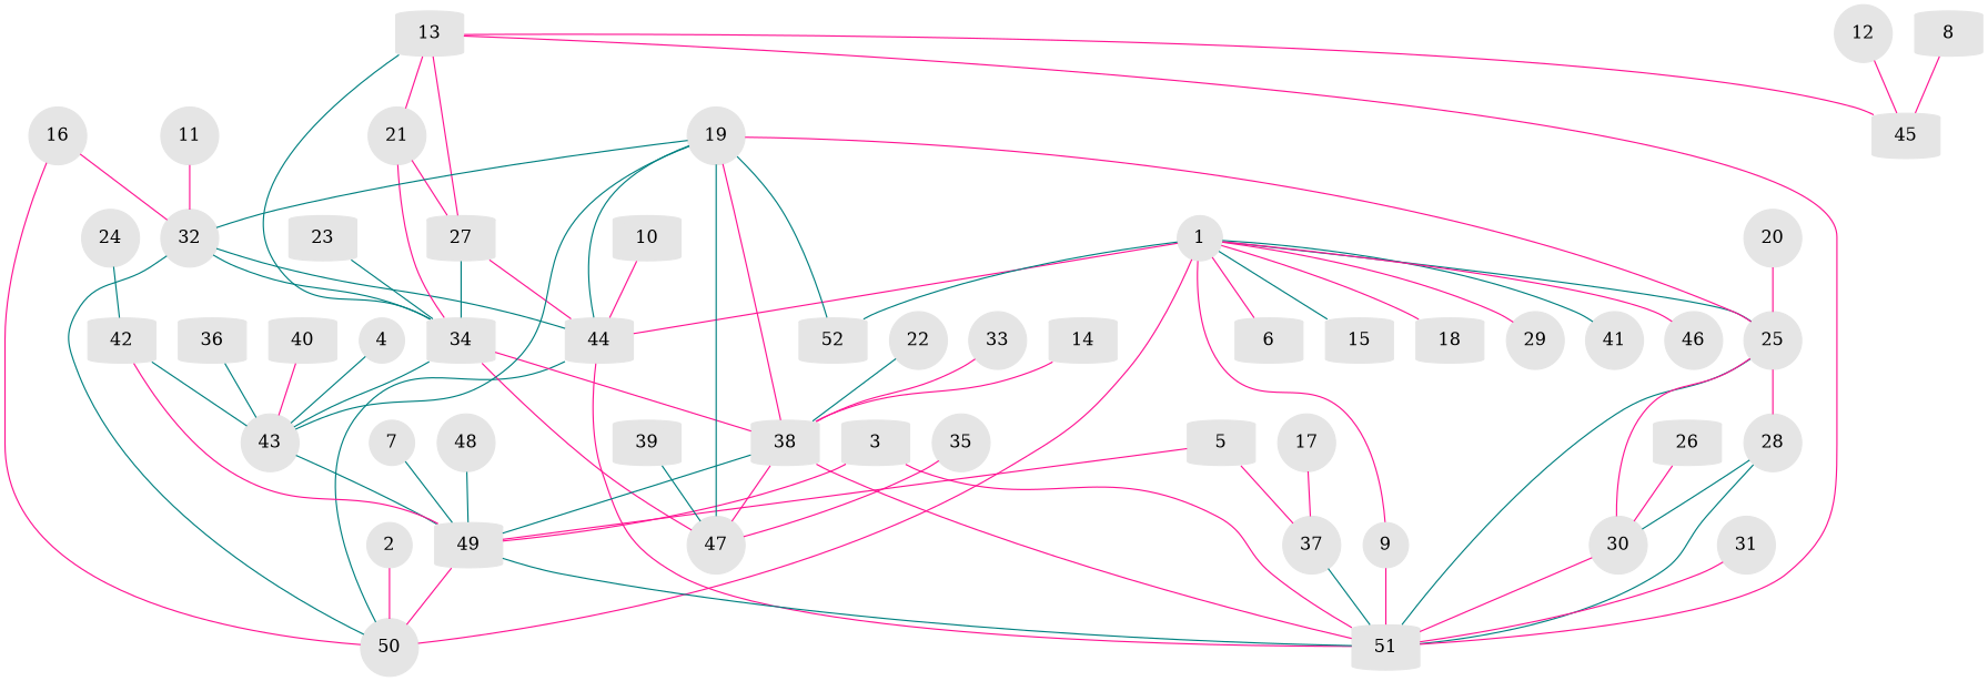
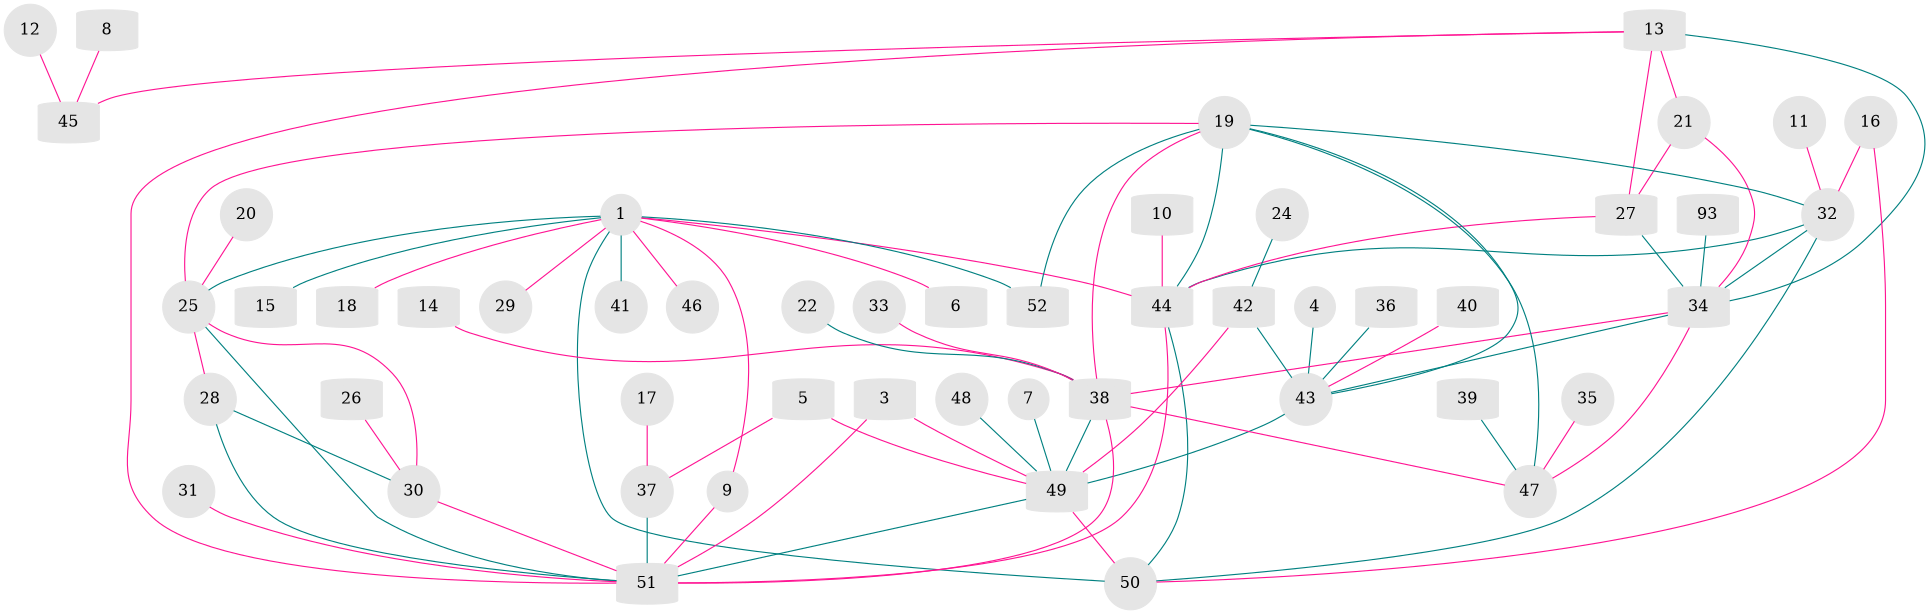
  graph {
    node [color=gray90 shape=circle style=filled]
    edge [color=deeppink weight=1.0]
    6 [shape=cylinder]
    1
    9
    15 [shape=cylinder]
    18 [shape=cylinder]
    25
    29
    41
    44 [shape=cylinder]
    46
    50
    52 [shape=cylinder]
    51 [shape=cylinder]
    28
    30
-   2
    3 [shape=cylinder]
    49 [shape=cylinder]
    4
    43
    5 [shape=cylinder]
    37
    7
    8 [shape=cylinder]
    45 [shape=cylinder]
    10 [shape=cylinder]
    11
    32
    34 [shape=cylinder]
    12
    13 [shape=cylinder]
    21
    27 [shape=cylinder]
    38 [shape=cylinder]
    47
    14 [shape=cylinder]
    16
    17
    19
    20
    22
-   23 [shape=cylinder]
+   23 [shape=cylinder label=93]
    42 [shape=cylinder]
    24
    26 [shape=cylinder]
    31
    33
    35
    36 [shape=cylinder]
    39 [shape=cylinder]
    40 [shape=cylinder]
    48
    1 -- 6
    1 -- 9
    1 -- 15 [color=teal]
    1 -- 18
    1 -- 25 [color=teal]
    1 -- 29
    1 -- 41 [color=teal]
    1 -- 44 [weight=3.0]
    1 -- 46
-   1 -- 50 [weight=3.0]
+   1 -- 50 [color=teal weight=3.0]
    1 -- 52 [color=teal]
    9 -- 51
    25 -- 51 [color=teal weight=2.0]
    25 -- 28 [weight=2.0]
    25 -- 30 [weight=2.0]
    44 -- 50 [color=teal]
    44 -- 51
    28 -- 51 [color=teal]
    28 -- 30 [color=teal]
    30 -- 51
-   2 -- 50
    3 -- 51
    3 -- 49
    49 -- 50
    49 -- 51 [color=teal]
    4 -- 43 [color=teal]
    43 -- 49 [color=teal weight=4.0]
    5 -- 49
    5 -- 37
    37 -- 51 [color=teal weight=2.0]
    7 -- 49 [color=teal]
    8 -- 45
    10 -- 44
    11 -- 32
    32 -- 44 [color=teal]
    32 -- 50 [color=teal weight=2.0]
    32 -- 34 [color=teal]
    34 -- 43 [color=teal]
    34 -- 38 [weight=2.0]
    34 -- 47
    12 -- 45
    13 -- 51
    13 -- 45
    13 -- 34 [color=teal weight=2.0]
    13 -- 21 [weight=2.0]
    13 -- 27 [weight=2.0]
    21 -- 34
    21 -- 27
    27 -- 44
    27 -- 34 [color=teal]
    38 -- 51
    38 -- 49 [color=teal]
    38 -- 47
    14 -- 38
    16 -- 50
    16 -- 32
    17 -- 37
    19 -- 25
    19 -- 44 [color=teal]
    19 -- 52 [color=teal]
    19 -- 43 [color=teal]
    19 -- 32 [color=teal]
    19 -- 38 [weight=3.0]
    19 -- 47 [color=teal weight=3.0]
    20 -- 25
    22 -- 38 [color=teal]
    23 -- 34 [color=teal]
    42 -- 49 [weight=2.0]
    42 -- 43 [color=teal weight=2.0]
    24 -- 42 [color=teal]
    26 -- 30
    31 -- 51
    33 -- 38
    35 -- 47
    36 -- 43 [color=teal]
    39 -- 47 [color=teal]
    40 -- 43
    48 -- 49 [color=teal]
  }
